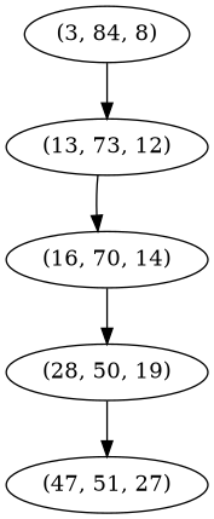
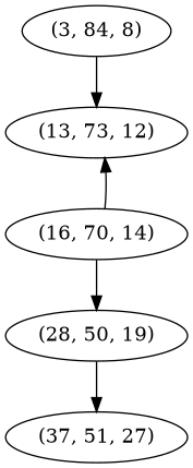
  digraph {
    n1 [label="(3, 84, 8)"]
    "(13, 73, 12)"
    "(16, 70, 14)"
    n4 [label="(28, 50, 19)"]
-   "(37, 51, 27)" [label="(47, 51, 27)"]
+   "(37, 51, 27)"
    n1 -> "(13, 73, 12)"
-   "(13, 73, 12)" -> "(16, 70, 14)"
+   "(16, 70, 14)" -> "(13, 73, 12)"
    "(16, 70, 14)" -> n4
    n4 -> "(37, 51, 27)"
  }
